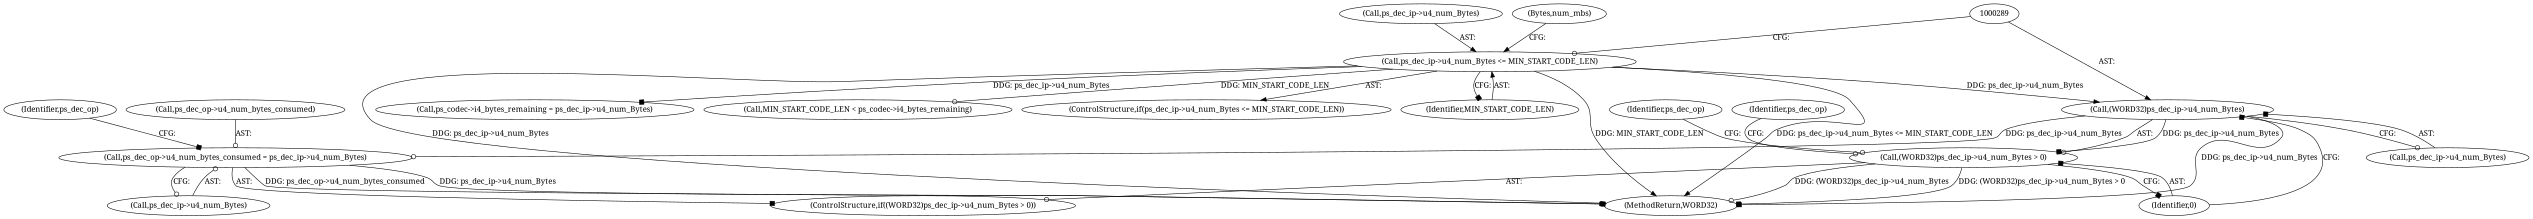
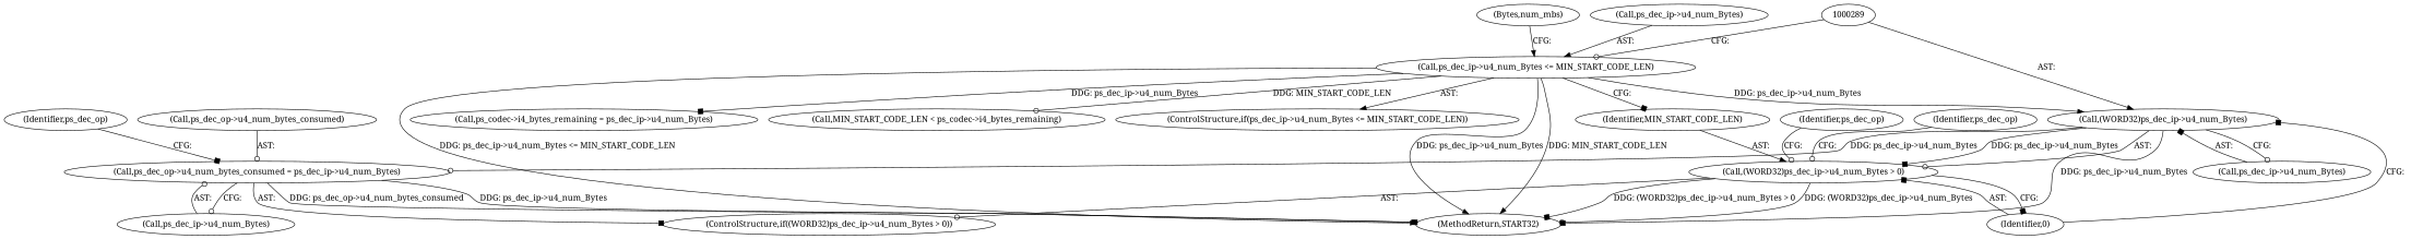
  digraph {
    fontname="Noto Serif"
    node [fontname="Noto Serif"]
    edge [arrowhead=odot fontname="Noto Serif"]
    n1 [label="(Call,(WORD32)ps_dec_ip->u4_num_Bytes)"]
    n2 [label="(Call,(WORD32)ps_dec_ip->u4_num_Bytes > 0)"]
    n3 [label="(Call,ps_dec_op->u4_num_bytes_consumed = ps_dec_ip->u4_num_Bytes)"]
-   n4 [label="(MethodReturn,WORD32)"]
+   n4 [label="(MethodReturn,START32)"]
    n5 [label="(Call,ps_dec_ip->u4_num_Bytes)"]
    n6 [label="(Identifier,0)"]
    n7 [label="(ControlStructure,if((WORD32)ps_dec_ip->u4_num_Bytes > 0))"]
    n8 [label="(Call,ps_dec_ip->u4_num_Bytes)"]
    n9 [label="(Call,ps_dec_ip->u4_num_Bytes <= MIN_START_CODE_LEN)"]
    n10 [label="(Call,ps_codec->i4_bytes_remaining = ps_dec_ip->u4_num_Bytes)"]
    n11 [label="(Call,MIN_START_CODE_LEN < ps_codec->i4_bytes_remaining)"]
    n12 [label="(ControlStructure,if(ps_dec_ip->u4_num_Bytes <= MIN_START_CODE_LEN))"]
    n13 [label="(Identifier,MIN_START_CODE_LEN)"]
    n14 [label="(Call,ps_dec_ip->u4_num_Bytes)"]
    n15 [label="(Identifier,ps_dec_op)"]
    n16 [label="(Bytes,num_mbs)"]
    n17 [label="(Identifier,ps_dec_op)"]
    n18 [label="(Identifier,ps_dec_op)"]
    n19 [label="(Call,ps_dec_op->u4_num_bytes_consumed)"]
    1000289
    n1 -> n2 [label="AST: "]
    n1 -> n2 [arrowhead=box label="DDG: ps_dec_ip->u4_num_Bytes"]
    n1 -> n3 [label="DDG: ps_dec_ip->u4_num_Bytes"]
    n1 -> n4 [arrowhead=box label="DDG: ps_dec_ip->u4_num_Bytes"]
    n1 -> n5 [label="CFG: "]
    n2 -> n4 [arrowhead=box label="DDG: (WORD32)ps_dec_ip->u4_num_Bytes > 0"]
    n2 -> n4 [label="DDG: (WORD32)ps_dec_ip->u4_num_Bytes"]
    n2 -> n6 [arrowhead=box label="CFG: "]
    n2 -> n7 [label="AST: "]
    n3 -> n4 [arrowhead=box label="DDG: ps_dec_ip->u4_num_Bytes"]
    n3 -> n4 [arrowhead=normal label="DDG: ps_dec_op->u4_num_bytes_consumed"]
    n3 -> n7 [arrowhead=box label="AST: "]
    n3 -> n8 [label="CFG: "]
    n5 -> n1 [arrowhead=box label="AST: "]
    n6 -> n1 [arrowhead=box label="CFG: "]
    n6 -> n2 [arrowhead=box label="AST: "]
    n8 -> n3 [label="AST: "]
    n9 -> n1 [arrowhead=normal label="DDG: ps_dec_ip->u4_num_Bytes"]
    n9 -> n4 [arrowhead=normal label="DDG: MIN_START_CODE_LEN"]
    n9 -> n4 [arrowhead=normal label="DDG: ps_dec_ip->u4_num_Bytes <= MIN_START_CODE_LEN"]
    n9 -> n4 [arrowhead=normal label="DDG: ps_dec_ip->u4_num_Bytes"]
    n9 -> n10 [arrowhead=box label="DDG: ps_dec_ip->u4_num_Bytes"]
    n9 -> n11 [label="DDG: MIN_START_CODE_LEN"]
    n9 -> n12 [arrowhead=normal label="AST: "]
    n9 -> n13 [arrowhead=box label="CFG: "]
-   n13 -> n9 [arrowhead=normal label="AST: "]
+   n13 -> n2 [arrowhead=normal label="AST: "]
    n14 -> n9 [arrowhead=normal label="AST: "]
    n15 -> n2 [label="CFG: "]
    n16 -> n9 [arrowhead=normal label="CFG: "]
    n17 -> n3 [arrowhead=box label="CFG: "]
    n18 -> n2 [label="CFG: "]
    n19 -> n3 [label="AST: "]
    1000289 -> n1 [arrowhead=normal label="AST: "]
    1000289 -> n9 [label="CFG: "]
  }
